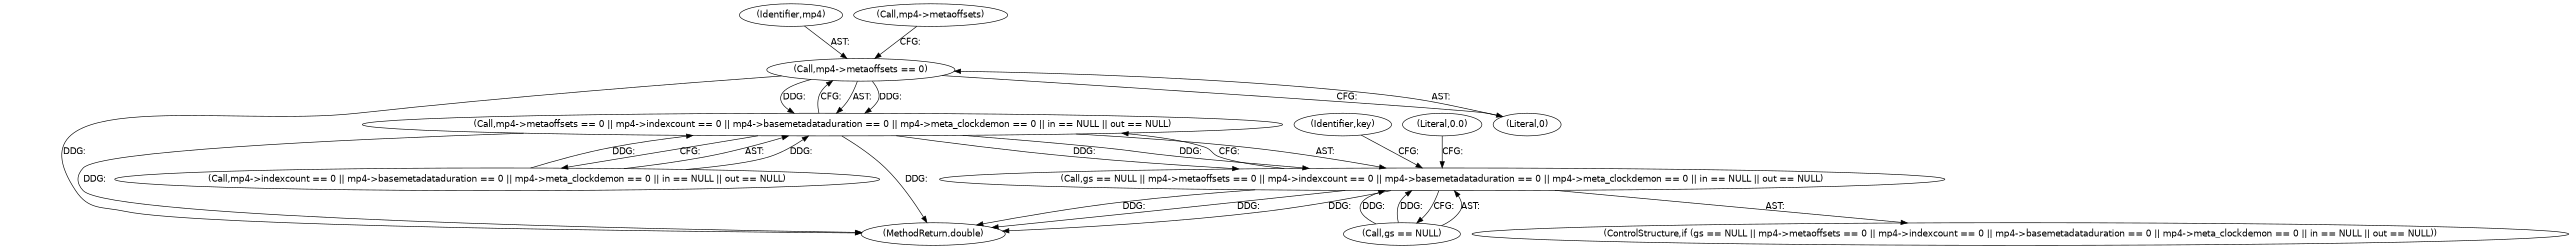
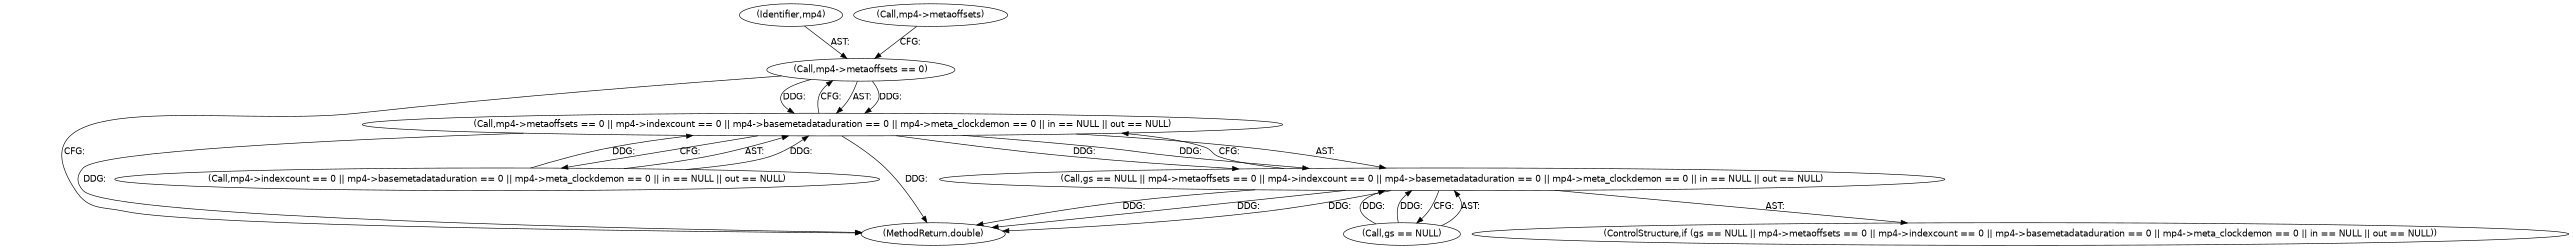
  digraph {
    fontname="DejaVu Sans"
    node [fontname="DejaVu Sans"]
    edge [fontname="DejaVu Sans"]
    n1 [label="(Call,mp4->metaoffsets == 0)"]
    n2 [label="(Call,mp4->metaoffsets == 0 || mp4->indexcount == 0 || mp4->basemetadataduration == 0 || mp4->meta_clockdemon == 0 || in == NULL || out == NULL)"]
    n3 [label="(MethodReturn,double)"]
-   n4 [label="(Literal,0)"]
    n5 [label="(Call,gs == NULL || mp4->metaoffsets == 0 || mp4->indexcount == 0 || mp4->basemetadataduration == 0 || mp4->meta_clockdemon == 0 || in == NULL || out == NULL)"]
    n6 [label="(Call,mp4->indexcount == 0 || mp4->basemetadataduration == 0 || mp4->meta_clockdemon == 0 || in == NULL || out == NULL)"]
    n7 [label="(ControlStructure,if (gs == NULL || mp4->metaoffsets == 0 || mp4->indexcount == 0 || mp4->basemetadataduration == 0 || mp4->meta_clockdemon == 0 || in == NULL || out == NULL))"]
    n8 [label="(Call,gs == NULL)"]
    n9 [label="(Identifier,mp4)"]
    n10 [label="(Call,mp4->metaoffsets)"]
-   n11 [label="(Literal,0.0)"]
-   n12 [label="(Identifier,key)"]
    n1 -> n2 [label="AST: "]
    n1 -> n2 [label="DDG: "]
    n1 -> n2 [label="DDG: "]
-   n1 -> n3 [label="DDG: "]
-   n1 -> n4 [label="CFG: "]
+   n1 -> n3 [label="CFG: "]
    n2 -> n1 [label="CFG: "]
    n2 -> n3 [label="DDG: "]
    n2 -> n3 [label="DDG: "]
    n2 -> n5 [label="AST: "]
    n2 -> n5 [label="DDG: "]
    n2 -> n5 [label="DDG: "]
    n2 -> n6 [label="CFG: "]
-   n4 -> n1 [label="AST: "]
    n5 -> n2 [label="CFG: "]
    n5 -> n3 [label="DDG: "]
    n5 -> n3 [label="DDG: "]
    n5 -> n3 [label="DDG: "]
    n5 -> n7 [label="AST: "]
    n5 -> n8 [label="CFG: "]
    n6 -> n2 [label="AST: "]
    n6 -> n2 [label="DDG: "]
    n6 -> n2 [label="DDG: "]
    n8 -> n5 [label="AST: "]
    n8 -> n5 [label="DDG: "]
    n8 -> n5 [label="DDG: "]
    n9 -> n1 [label="AST: "]
    n10 -> n1 [label="CFG: "]
-   n11 -> n5 [label="CFG: "]
-   n12 -> n5 [label="CFG: "]
  }
